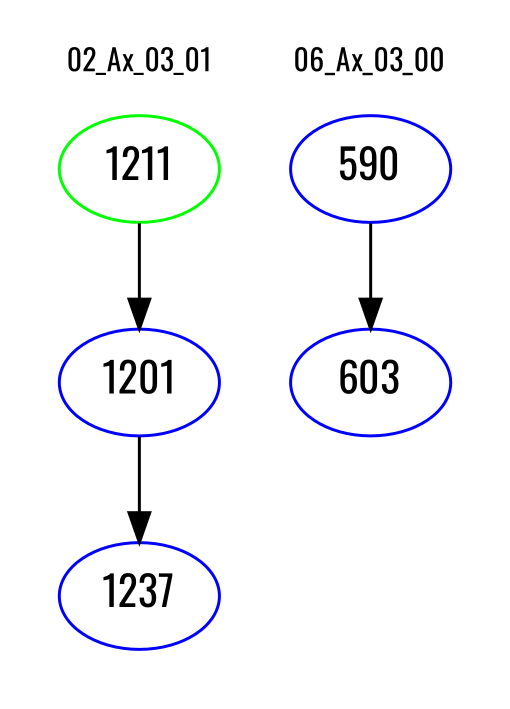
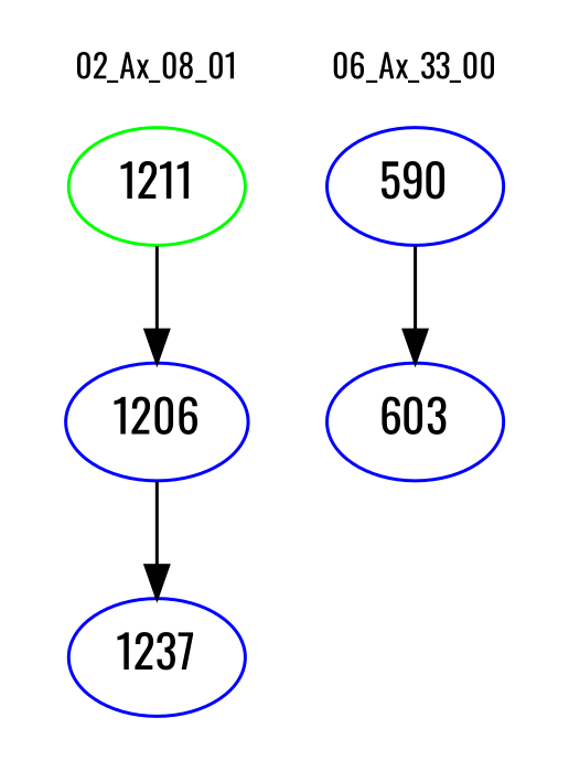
  digraph {
    fontname=Oswald
    node [color=blue fontname=Oswald]
    edge [color=black fontname=Oswald]
    n1 [color=green label=1211]
-   n2 [label=1201]
+   n2 [label=1206]
    n3 [label=1237]
    n4 [label=590]
    n5 [label=603]
    subgraph cluster_1 {
      color=white
      fontsize=10
-     label="02_Ax_03_01"
+     label="02_Ax_08_01"
      n1
      n2
      n3
    }
    subgraph cluster_2 {
      color=white
      fontsize=10
-     label="06_Ax_03_00"
+     label="06_Ax_33_00"
      n4
      n5
    }
    n1 -> n2
    n2 -> n3
    n4 -> n5
  }
